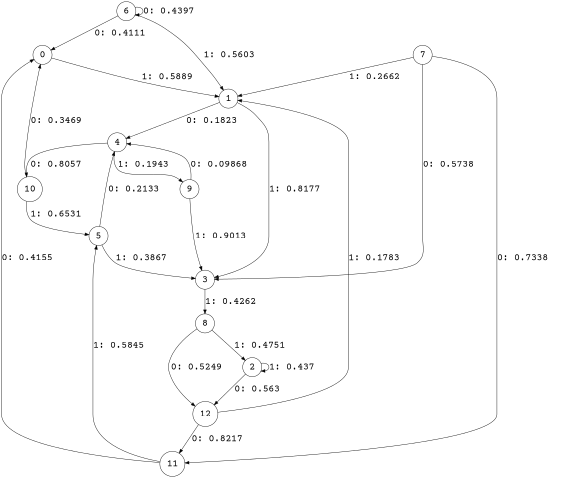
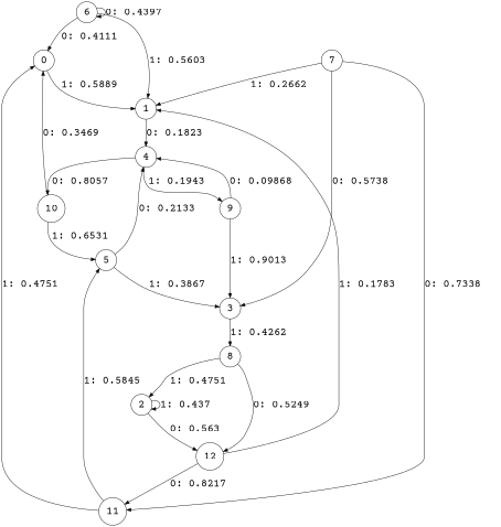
  digraph {
    fontname="Courier Prime"
    node [fontname="Courier Prime" fontsize=24 shape=circle]
    edge [fontname="Courier Prime" fontsize=24]
    0
    1
    6
    4
    3
    10
    9
    8
    5
    7
    11
    2
    12
    0 -> 1 [label="1: 0.5889   "]
    1 -> 4 [label="0: 0.1823   "]
-   1 -> 3 [label="1: 0.8177   "]
    6 -> 0 [label="0: 0.4111   "]
    6 -> 1 [label="1: 0.5603   "]
    6 -> 6 [label="0: 0.4397   "]
    4 -> 10 [label="0: 0.8057   "]
    4 -> 9 [label="1: 0.1943   "]
    3 -> 8 [label="1: 0.4262   "]
    10 -> 0 [label="0: 0.3469   "]
    10 -> 5 [label="1: 0.6531   "]
    9 -> 4 [label="0: 0.09868  "]
    9 -> 3 [label="1: 0.9013   "]
    8 -> 2 [label="1: 0.4751   "]
    8 -> 12 [label="0: 0.5249   "]
    5 -> 4 [label="0: 0.2133   "]
    5 -> 3 [label="1: 0.3867   "]
    7 -> 1 [label="1: 0.2662   "]
    7 -> 3 [label="0: 0.5738   "]
    7 -> 11 [label="0: 0.7338   "]
-   11 -> 0 [label="0: 0.4155   "]
+   11 -> 0 [label="1: 0.4751   "]
    11 -> 5 [label="1: 0.5845   "]
    2 -> 2 [label="1: 0.437    "]
    2 -> 12 [label="0: 0.563    "]
    12 -> 1 [label="1: 0.1783   "]
    12 -> 11 [label="0: 0.8217   "]
  }
